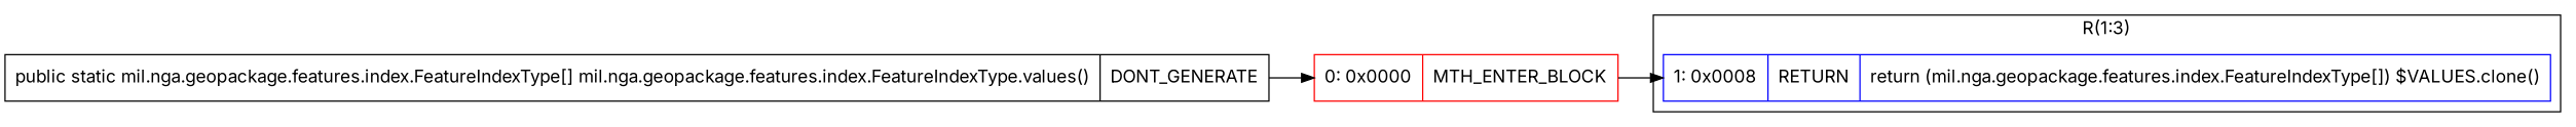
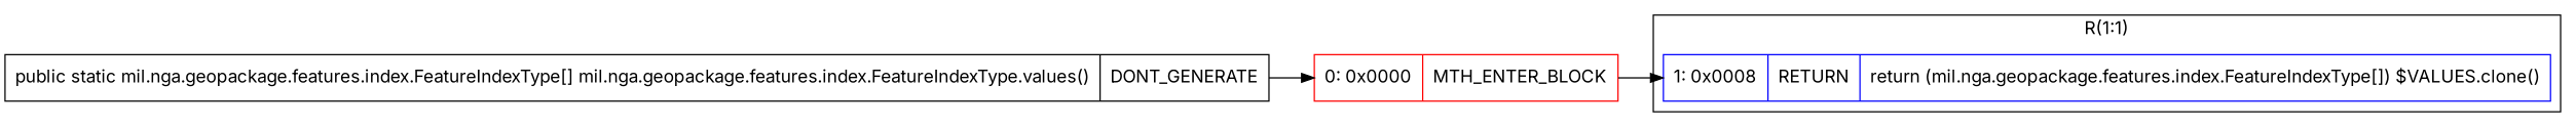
  digraph {
    rankdir=LR
    fontname=Inter
    node [shape=record fontname=Inter]
    edge [fontname=Inter]
    n1 [color=blue label="{1\:\ 0x0008|RETURN\l|return (mil.nga.geopackage.features.index.FeatureIndexType[]) $VALUES.clone()\l}"]
    n2 [color=red label="{0\:\ 0x0000|MTH_ENTER_BLOCK\l}"]
    n3 [label="{public static mil.nga.geopackage.features.index.FeatureIndexType[] mil.nga.geopackage.features.index.FeatureIndexType.values()  | DONT_GENERATE\l}"]
    subgraph cluster_1 {
-     label="R(1:3)"
+     label="R(1:1)"
      n1
    }
    n2 -> n1
    n3 -> n2
  }
